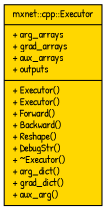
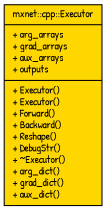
  digraph {
    fontname="Patrick Hand"
-   n1 [color=black fillcolor=gold fontcolor=black fontname="Patrick Hand" fontsize=10 height=0.2 label="{mxnet::cpp::Executor\n|+ arg_arrays\l+ grad_arrays\l+ aux_arrays\l+ outputs\l|+ Executor()\l+ Executor()\l+ Forward()\l+ Backward()\l+ Reshape()\l+ DebugStr()\l+ ~Executor()\l+ arg_dict()\l+ grad_dict()\l+ aux_arg()\l}" shape=record style=filled width=0.4]
+   n1 [color=black fillcolor=gold fontcolor=black fontname="Patrick Hand" fontsize=10 height=0.2 label="{mxnet::cpp::Executor\n|+ arg_arrays\l+ grad_arrays\l+ aux_arrays\l+ outputs\l|+ Executor()\l+ Executor()\l+ Forward()\l+ Backward()\l+ Reshape()\l+ DebugStr()\l+ ~Executor()\l+ arg_dict()\l+ grad_dict()\l+ aux_dict()\l}" shape=record style=filled width=0.4]
  }
